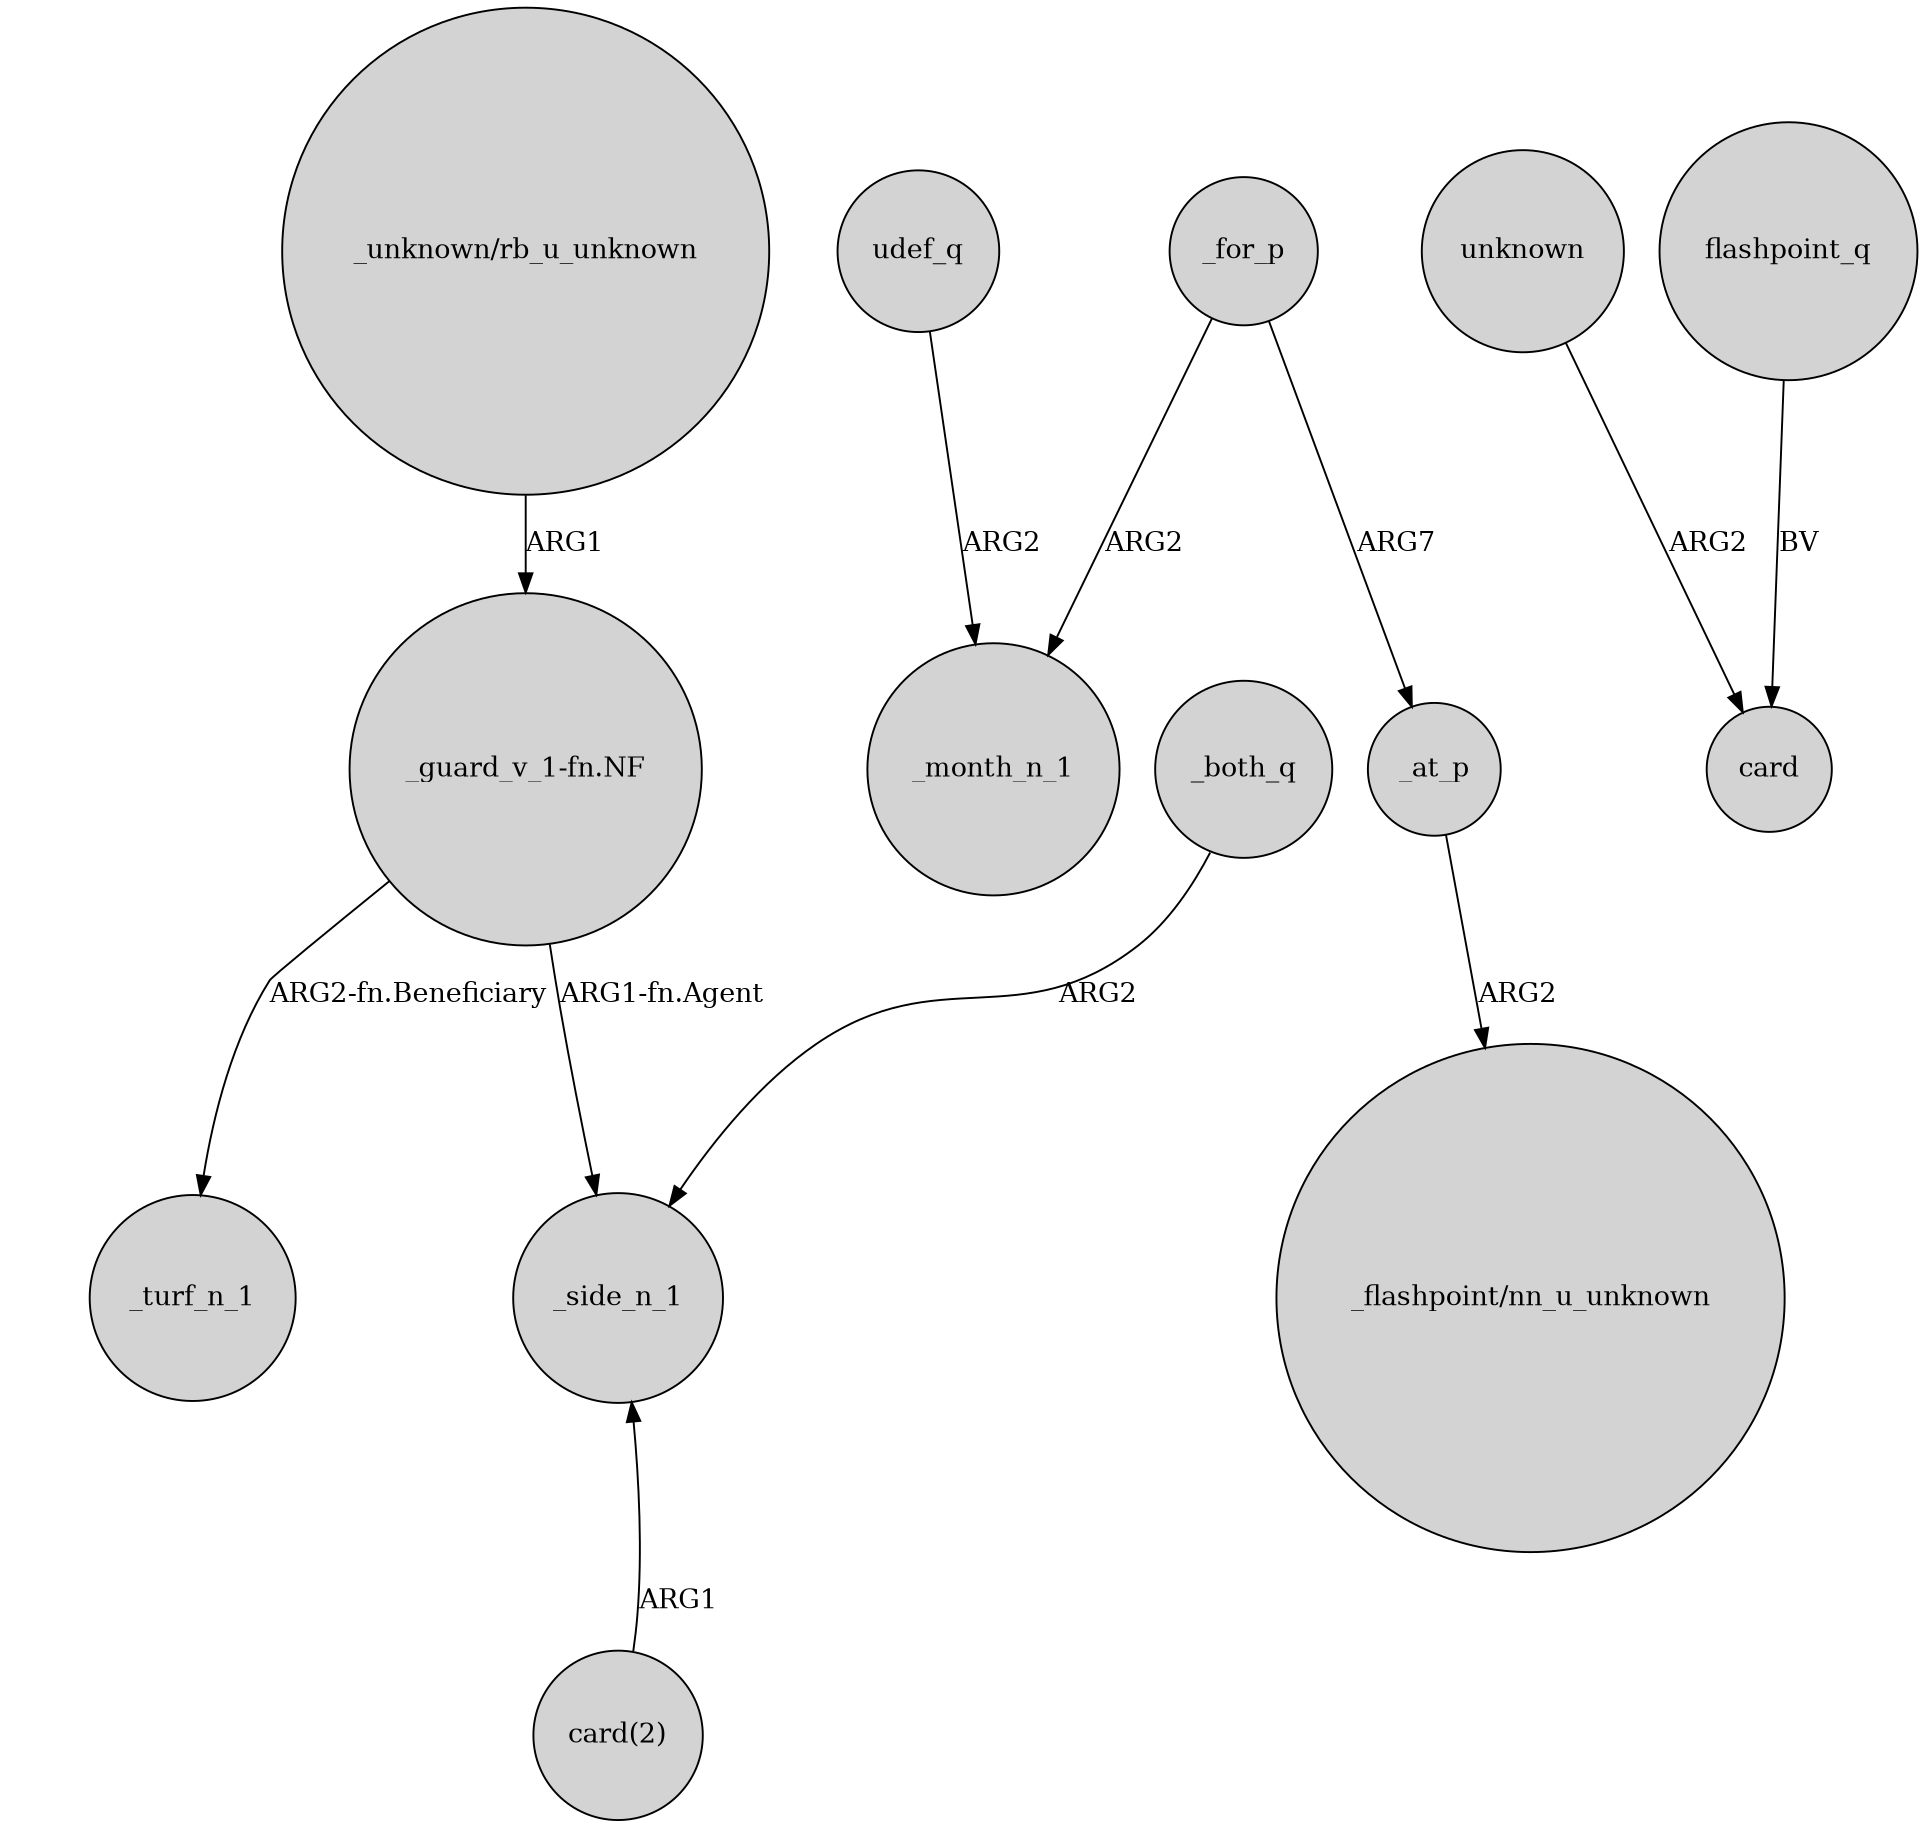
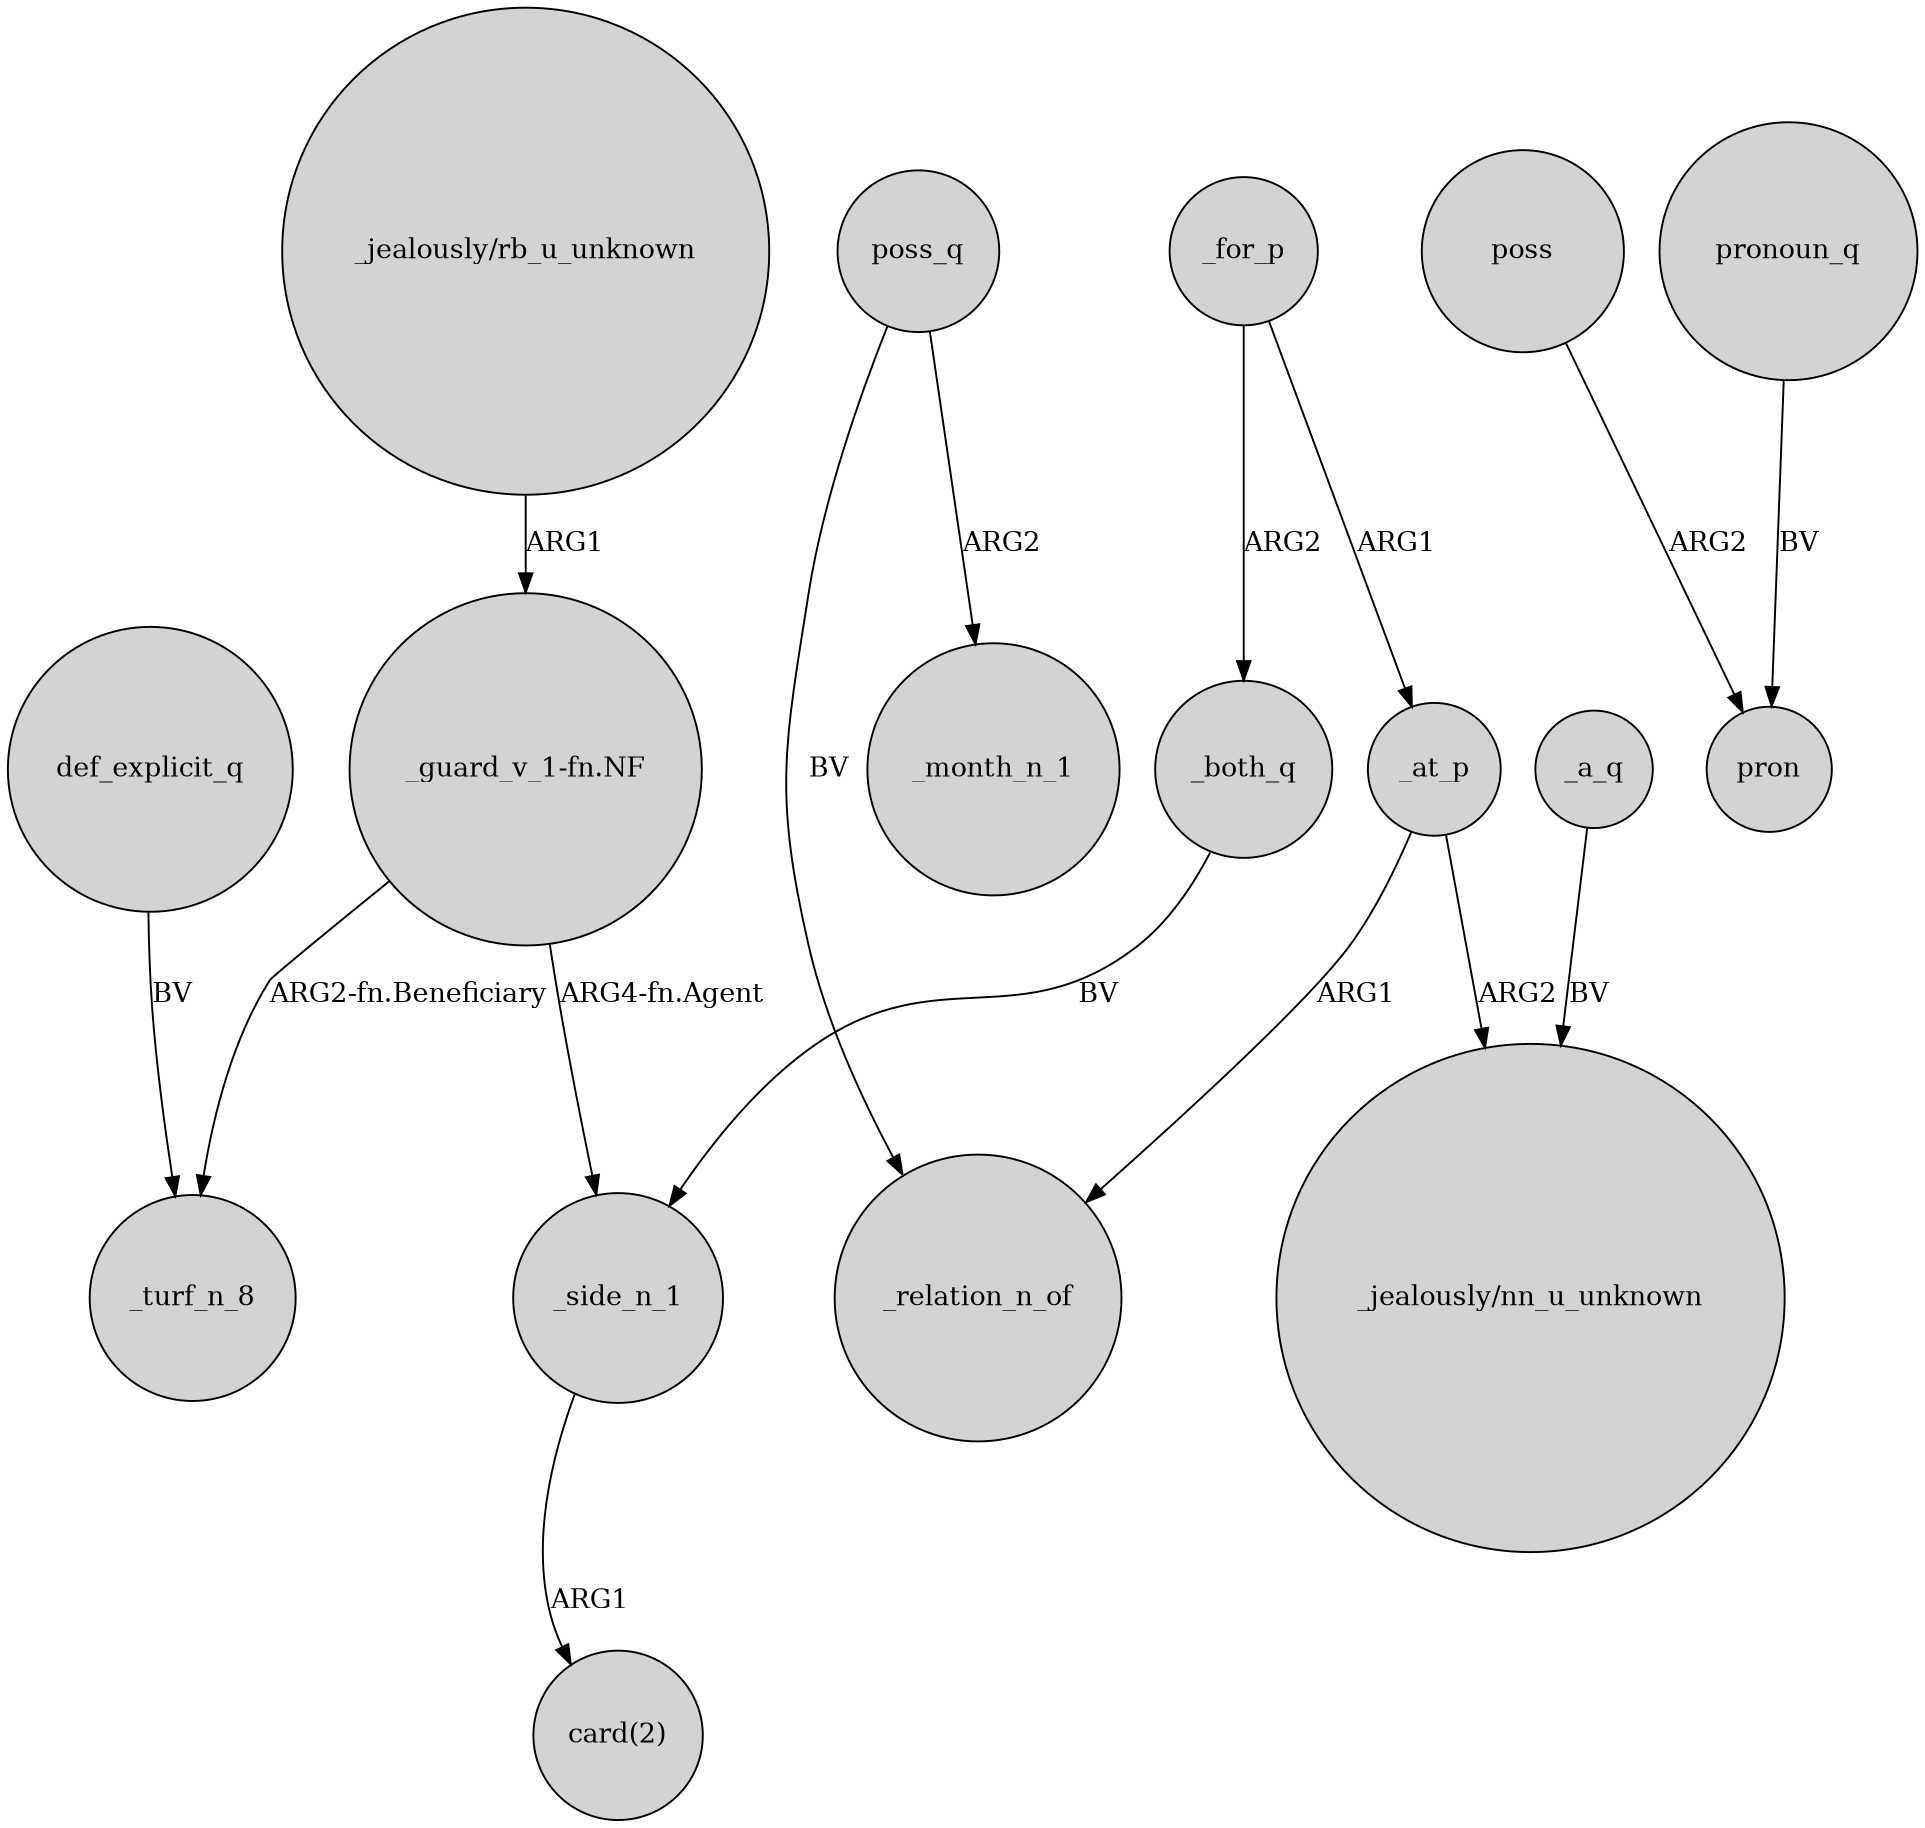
  digraph {
    node [shape=circle style=filled]
-   _turf_n_1
-   "_jealously/rb_u_unknown" [label="_unknown/rb_u_unknown"]
+   def_explicit_q
+   _turf_n_1 [label=_turf_n_8]
+   "_jealously/rb_u_unknown"
    "_guard_v_1-fn.NF"
    _side_n_1
    _for_p
    _month_n_1
    _at_p
-   "_flashpoint/nn_u_unknown"
+   _relation_n_of
+   "_flashpoint/nn_u_unknown" [label="_jealously/nn_u_unknown"]
    "card(2)"
    _both_q
-   poss [label=unknown]
-   pron [label=card]
-   udef_q
-   pronoun_q [label=flashpoint_q]
+   poss
+   pron
+   udef_q [label=poss_q]
+   _a_q
+   pronoun_q
+   def_explicit_q -> _turf_n_1 [label=BV]
    "_jealously/rb_u_unknown" -> "_guard_v_1-fn.NF" [label=ARG1]
    "_guard_v_1-fn.NF" -> _turf_n_1 [label="ARG2-fn.Beneficiary"]
-   "_guard_v_1-fn.NF" -> _side_n_1 [label="ARG1-fn.Agent"]
-   _for_p -> _month_n_1 [label=ARG2]
-   _for_p -> _at_p [label=ARG7]
+   "_guard_v_1-fn.NF" -> _side_n_1 [label="ARG4-fn.Agent"]
+   _for_p -> _both_q [label=ARG2]
+   _for_p -> _at_p [label=ARG1]
+   _at_p -> _relation_n_of [label=ARG1]
    _at_p -> "_flashpoint/nn_u_unknown" [label=ARG2]
-   "card(2)" -> _side_n_1 [label=ARG1]
-   _both_q -> _side_n_1 [label=ARG2]
+   _side_n_1 -> "card(2)" [label=ARG1]
+   _both_q -> _side_n_1 [label=BV]
    poss -> pron [label=ARG2]
    udef_q -> _month_n_1 [label=ARG2]
+   udef_q -> _relation_n_of [label=BV]
+   _a_q -> "_flashpoint/nn_u_unknown" [label=BV]
    pronoun_q -> pron [label=BV]
  }
